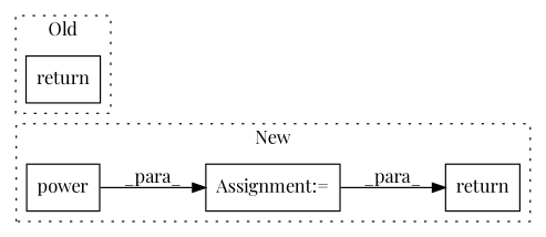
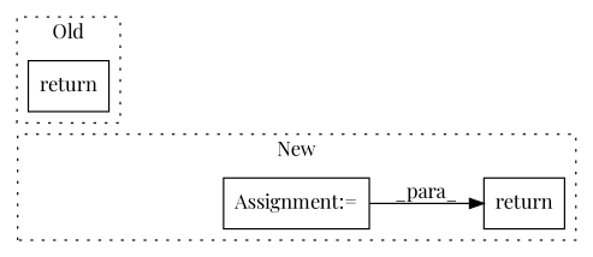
  digraph {
    rankdir=LR
    fontname="Playfair Display"
    node [a=41 l=7 shape=box fontname="Playfair Display"]
    edge [fontname="Playfair Display"]
-   n1 [a=32 l="6,1" label=power s="3318,3330"]
    n2 [label=return s=3495]
    n3 [a=7 l=1 label="Assignment:=" s=3282]
    n4 [label=return s=3185]
    subgraph cluster_1 {
      label=New
      style=dotted
-     n1
      n2
      n3
    }
    subgraph cluster_2 {
      label=Old
      style=dotted
      n4
    }
-   n1 -> n3 [label=_para_]
    n3 -> n2 [label=_para_]
  }
